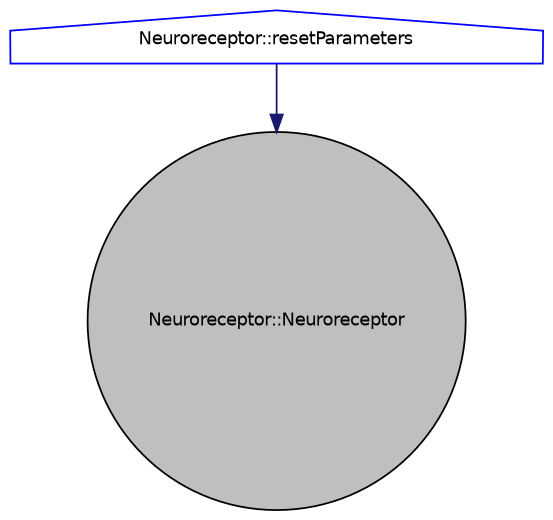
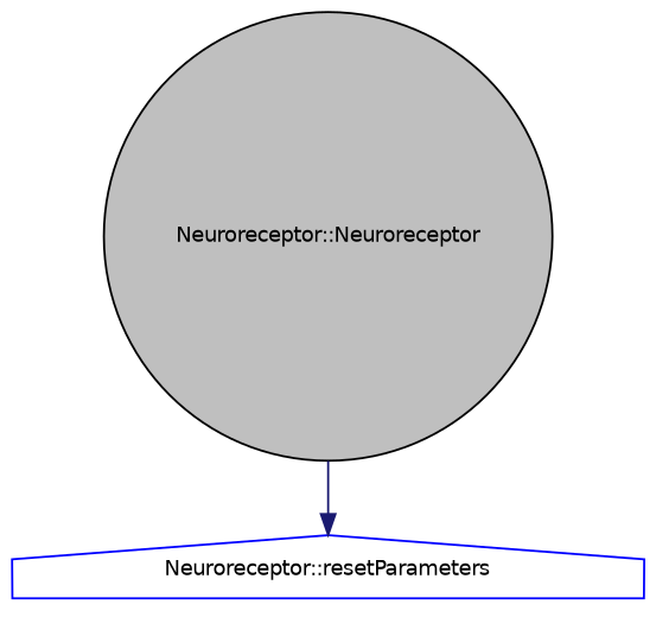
  digraph {
    rankdir=TB
    node [fontname=Helvetica fontsize=10 style=filled]
    n1 [color=black fillcolor=grey75 fontcolor=black height=0.2 label="Neuroreceptor::Neuroreceptor" shape=circle width=0.4]
    n2 [color=blue fillcolor=white height=0.2 label="Neuroreceptor::resetParameters" shape=house width=0.4]
-   n2 -> n1 [color=midnightblue fontname=Helvetica fontsize=10 labelfontname=Helvetica labelfontsize=10 style=solid]
+   n1 -> n2 [color=midnightblue fontname=Helvetica fontsize=10 labelfontname=Helvetica labelfontsize=10 style=solid]
  }
